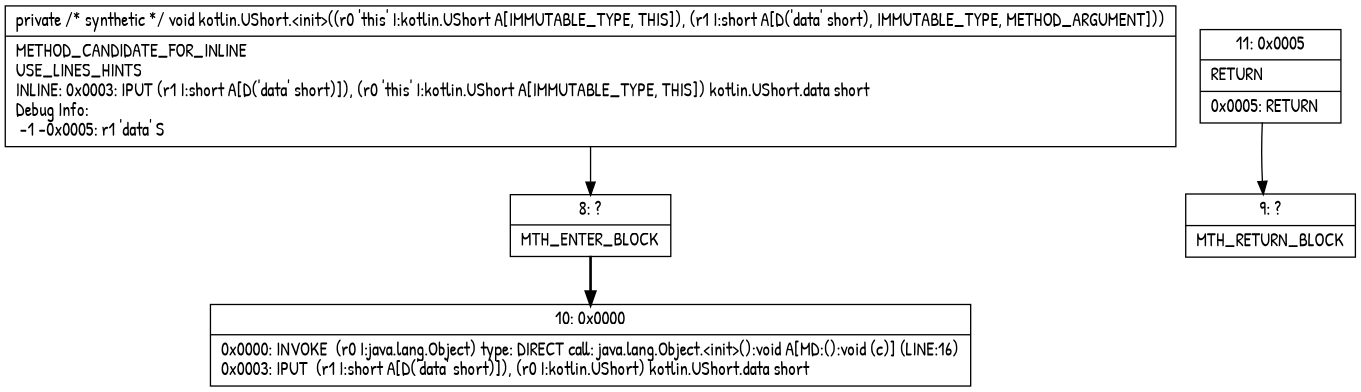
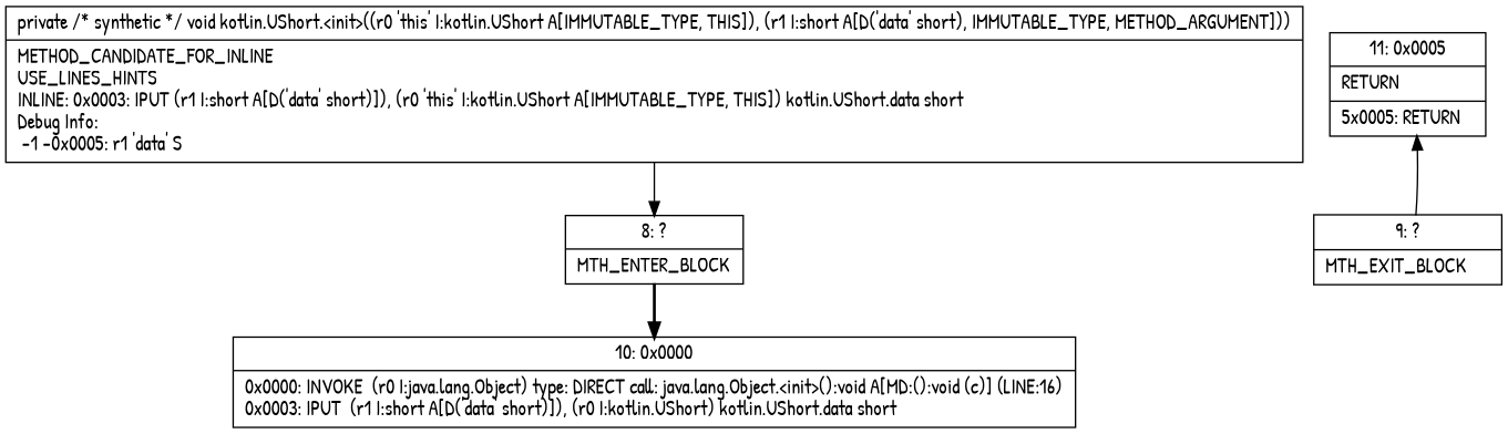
  digraph {
    fontname="Patrick Hand"
    node [fontname="Patrick Hand" shape=record]
    edge [fontname="Patrick Hand" style=solid]
    n1 [label="{8\:\ ?|MTH_ENTER_BLOCK\l}"]
    n2 [label="{10\:\ 0x0000|0x0000: INVOKE  (r0 I:java.lang.Object) type: DIRECT call: java.lang.Object.\<init\>():void A[MD:():void (c)] (LINE:16)\l0x0003: IPUT  (r1 I:short A[D('data' short)]), (r0 I:kotlin.UShort) kotlin.UShort.data short \l}"]
-   n3 [label="{11\:\ 0x0005|RETURN\l|0x0005: RETURN   \l}"]
-   n4 [label="{9\:\ ?|MTH_RETURN_BLOCK\l}"]
+   n3 [label="{11\:\ 0x0005|RETURN\l|5x0005: RETURN   \l}"]
+   n4 [label="{9\:\ ?|MTH_EXIT_BLOCK\l}"]
    n5 [label="{private \/* synthetic *\/ void kotlin.UShort.\<init\>((r0 'this' I:kotlin.UShort A[IMMUTABLE_TYPE, THIS]), (r1 I:short A[D('data' short), IMMUTABLE_TYPE, METHOD_ARGUMENT]))  | METHOD_CANDIDATE_FOR_INLINE\lUSE_LINES_HINTS\lINLINE: 0x0003: IPUT  (r1 I:short A[D('data' short)]), (r0 'this' I:kotlin.UShort A[IMMUTABLE_TYPE, THIS]) kotlin.UShort.data short\lDebug Info:\l  \-1 \-0x0005: r1 'data' S\l}"]
    n1 -> n2 [style=bold]
-   n3 -> n4
+   n4 -> n3
    n5 -> n1
  }
